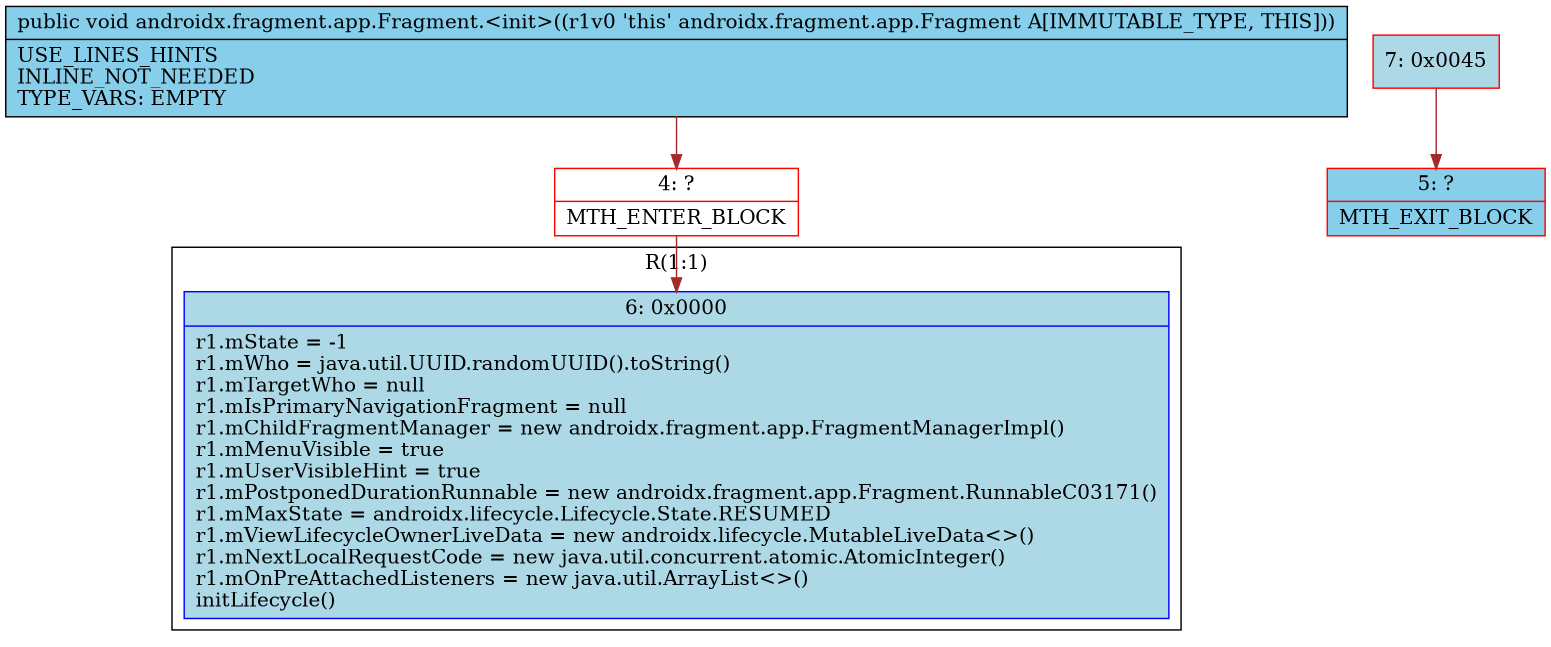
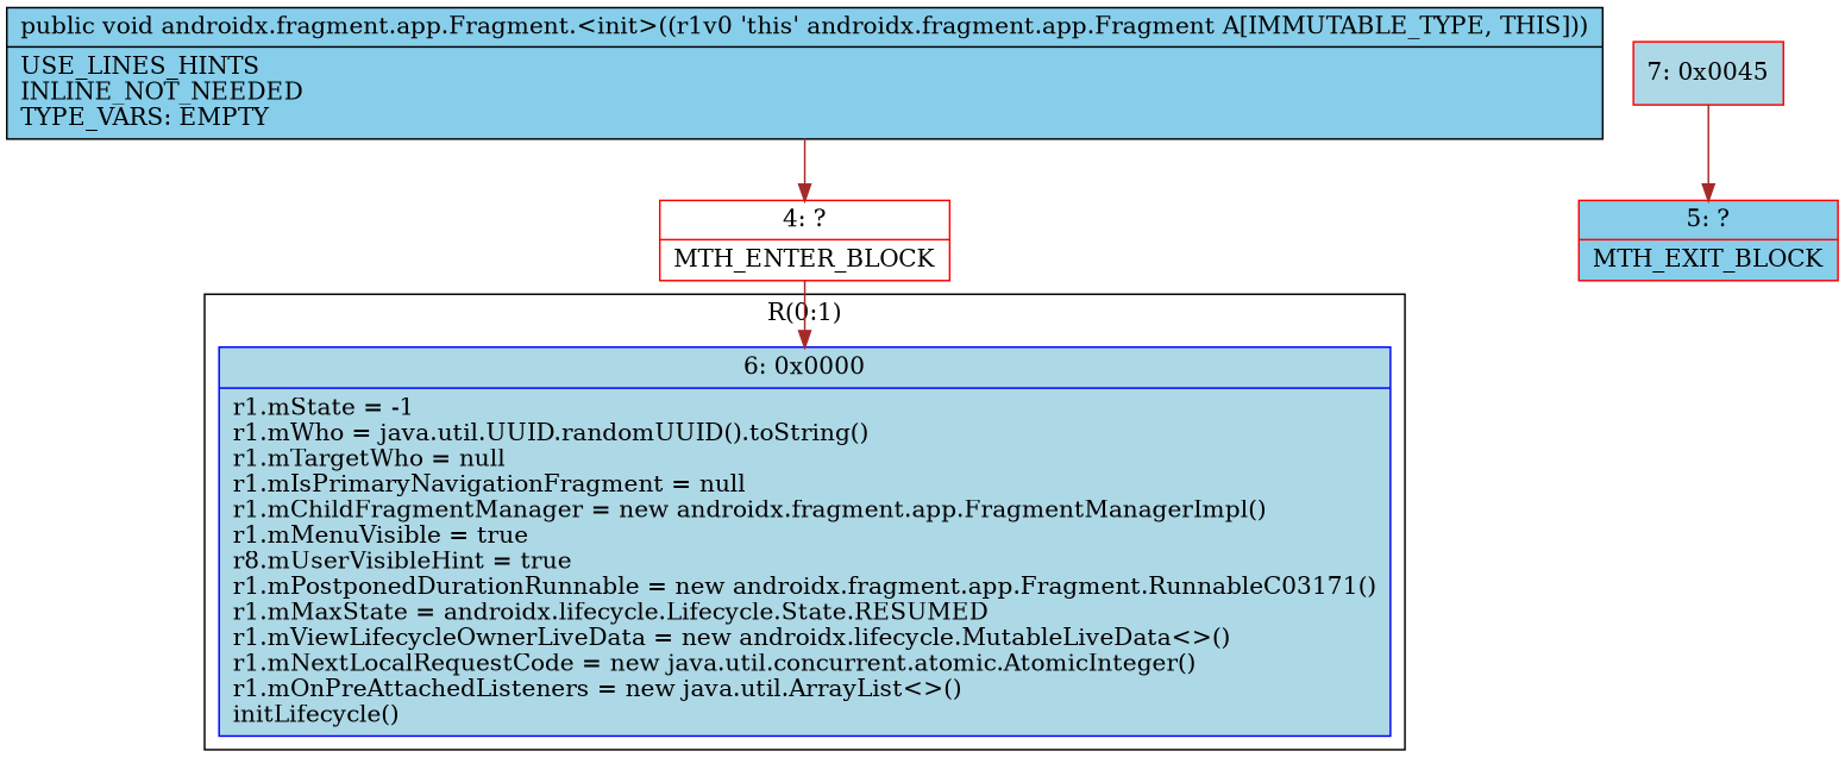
  digraph {
    node [color=red fillcolor=lightblue shape=record style=filled]
    edge [color=brown]
-   n1 [color=blue label="{6\:\ 0x0000|r1.mState = \-1\lr1.mWho = java.util.UUID.randomUUID().toString()\lr1.mTargetWho = null\lr1.mIsPrimaryNavigationFragment = null\lr1.mChildFragmentManager = new androidx.fragment.app.FragmentManagerImpl()\lr1.mMenuVisible = true\lr1.mUserVisibleHint = true\lr1.mPostponedDurationRunnable = new androidx.fragment.app.Fragment.RunnableC03171()\lr1.mMaxState = androidx.lifecycle.Lifecycle.State.RESUMED\lr1.mViewLifecycleOwnerLiveData = new androidx.lifecycle.MutableLiveData\<\>()\lr1.mNextLocalRequestCode = new java.util.concurrent.atomic.AtomicInteger()\lr1.mOnPreAttachedListeners = new java.util.ArrayList\<\>()\linitLifecycle()\l}"]
+   n1 [color=blue label="{6\:\ 0x0000|r1.mState = \-1\lr1.mWho = java.util.UUID.randomUUID().toString()\lr1.mTargetWho = null\lr1.mIsPrimaryNavigationFragment = null\lr1.mChildFragmentManager = new androidx.fragment.app.FragmentManagerImpl()\lr1.mMenuVisible = true\lr8.mUserVisibleHint = true\lr1.mPostponedDurationRunnable = new androidx.fragment.app.Fragment.RunnableC03171()\lr1.mMaxState = androidx.lifecycle.Lifecycle.State.RESUMED\lr1.mViewLifecycleOwnerLiveData = new androidx.lifecycle.MutableLiveData\<\>()\lr1.mNextLocalRequestCode = new java.util.concurrent.atomic.AtomicInteger()\lr1.mOnPreAttachedListeners = new java.util.ArrayList\<\>()\linitLifecycle()\l}"]
    n2 [label="{7\:\ 0x0045}"]
    n3 [fillcolor=skyblue label="{5\:\ ?|MTH_EXIT_BLOCK\l}"]
    n4 [fillcolor=white label="{4\:\ ?|MTH_ENTER_BLOCK\l}"]
    n5 [fillcolor=skyblue label="{public void androidx.fragment.app.Fragment.\<init\>((r1v0 'this' androidx.fragment.app.Fragment A[IMMUTABLE_TYPE, THIS]))  | USE_LINES_HINTS\lINLINE_NOT_NEEDED\lTYPE_VARS: EMPTY\l}" color=""]
    subgraph cluster_1 {
-     label="R(1:1)"
+     label="R(0:1)"
      n1
    }
    n2 -> n3
    n4 -> n1
    n5 -> n4
  }
